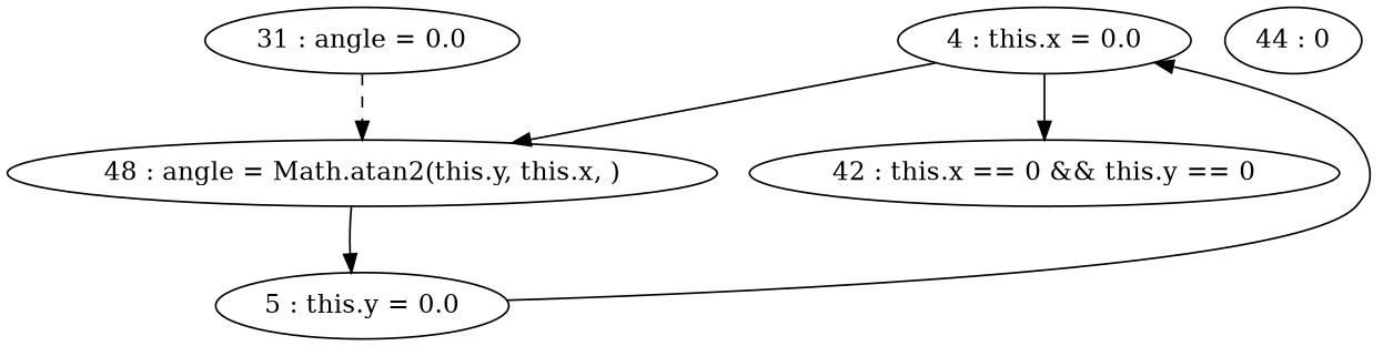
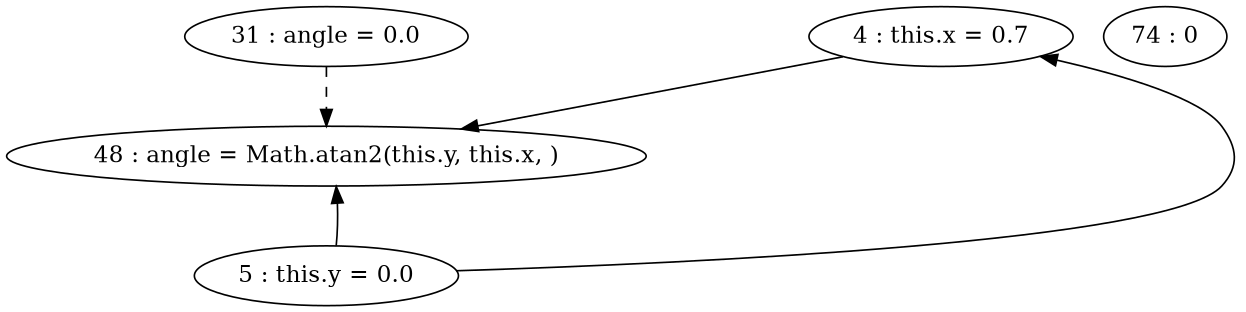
  digraph {
-   "4 : this.x = 0.0"
+   "4 : this.x = 0.0" [label="4 : this.x = 0.7"]
    "48 : angle = Math.atan2(this.y, this.x, )"
-   "42 : this.x == 0 && this.y == 0"
    "5 : this.y = 0.0"
    n5 [label="31 : angle = 0.0"]
-   "44 : 0"
+   "44 : 0" [label="74 : 0"]
    "4 : this.x = 0.0" -> "48 : angle = Math.atan2(this.y, this.x, )"
-   "4 : this.x = 0.0" -> "42 : this.x == 0 && this.y == 0"
    "5 : this.y = 0.0" -> "4 : this.x = 0.0"
-   "48 : angle = Math.atan2(this.y, this.x, )" -> "5 : this.y = 0.0"
+   "5 : this.y = 0.0" -> "48 : angle = Math.atan2(this.y, this.x, )"
    n5 -> "48 : angle = Math.atan2(this.y, this.x, )" [style=dashed]
  }
